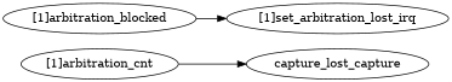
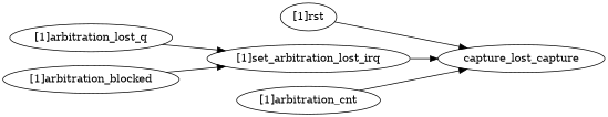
  strict digraph {
    rankdir=LR
    node [complexity=1]
    n1 [complexity=0 importance=0.00354898083198 label=capture_lost_capture rank=0.0]
+   "[1]rst" [importance=0.00867642526032 rank=0.00867642526032]
+   "[1]arbitration_lost_q" [complexity=5 importance=0.00958035510775 rank=0.00191607102155]
    "[1]set_arbitration_lost_irq" [importance=0.00785605671078 rank=0.00785605671078]
    "[1]arbitration_cnt" [complexity=3 importance=0.00709981367565 rank=0.00236660455855]
    "[1]arbitration_blocked" [complexity=5 importance=0.0113095222622 rank=0.00226190445245]
+   "[1]rst" -> n1
+   "[1]arbitration_lost_q" -> "[1]set_arbitration_lost_irq"
+   "[1]set_arbitration_lost_irq" -> n1
    "[1]arbitration_cnt" -> n1
    "[1]arbitration_blocked" -> "[1]set_arbitration_lost_irq"
  }
